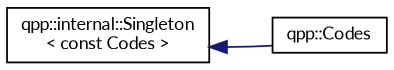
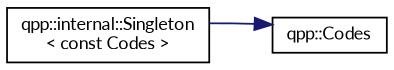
  digraph {
    rankdir=LR
    fontname=Lato
    node [color=black fillcolor=white fontname=Lato fontsize=10 shape=record style=filled]
    n1 [height=0.2 label="qpp::internal::Singleton\l\< const Codes \>" width=0.4]
    n2 [height=0.2 label="qpp::Codes" width=0.4]
-   n1 -> n2 [color=midnightblue dir=back fontname=Lato fontsize=10 labelfontname=Helvetica labelfontsize=10 style=solid]
+   n2 -> n1 [color=midnightblue dir=back fontname=Lato fontsize=10 labelfontname=Helvetica labelfontsize=10 style=solid]
  }
